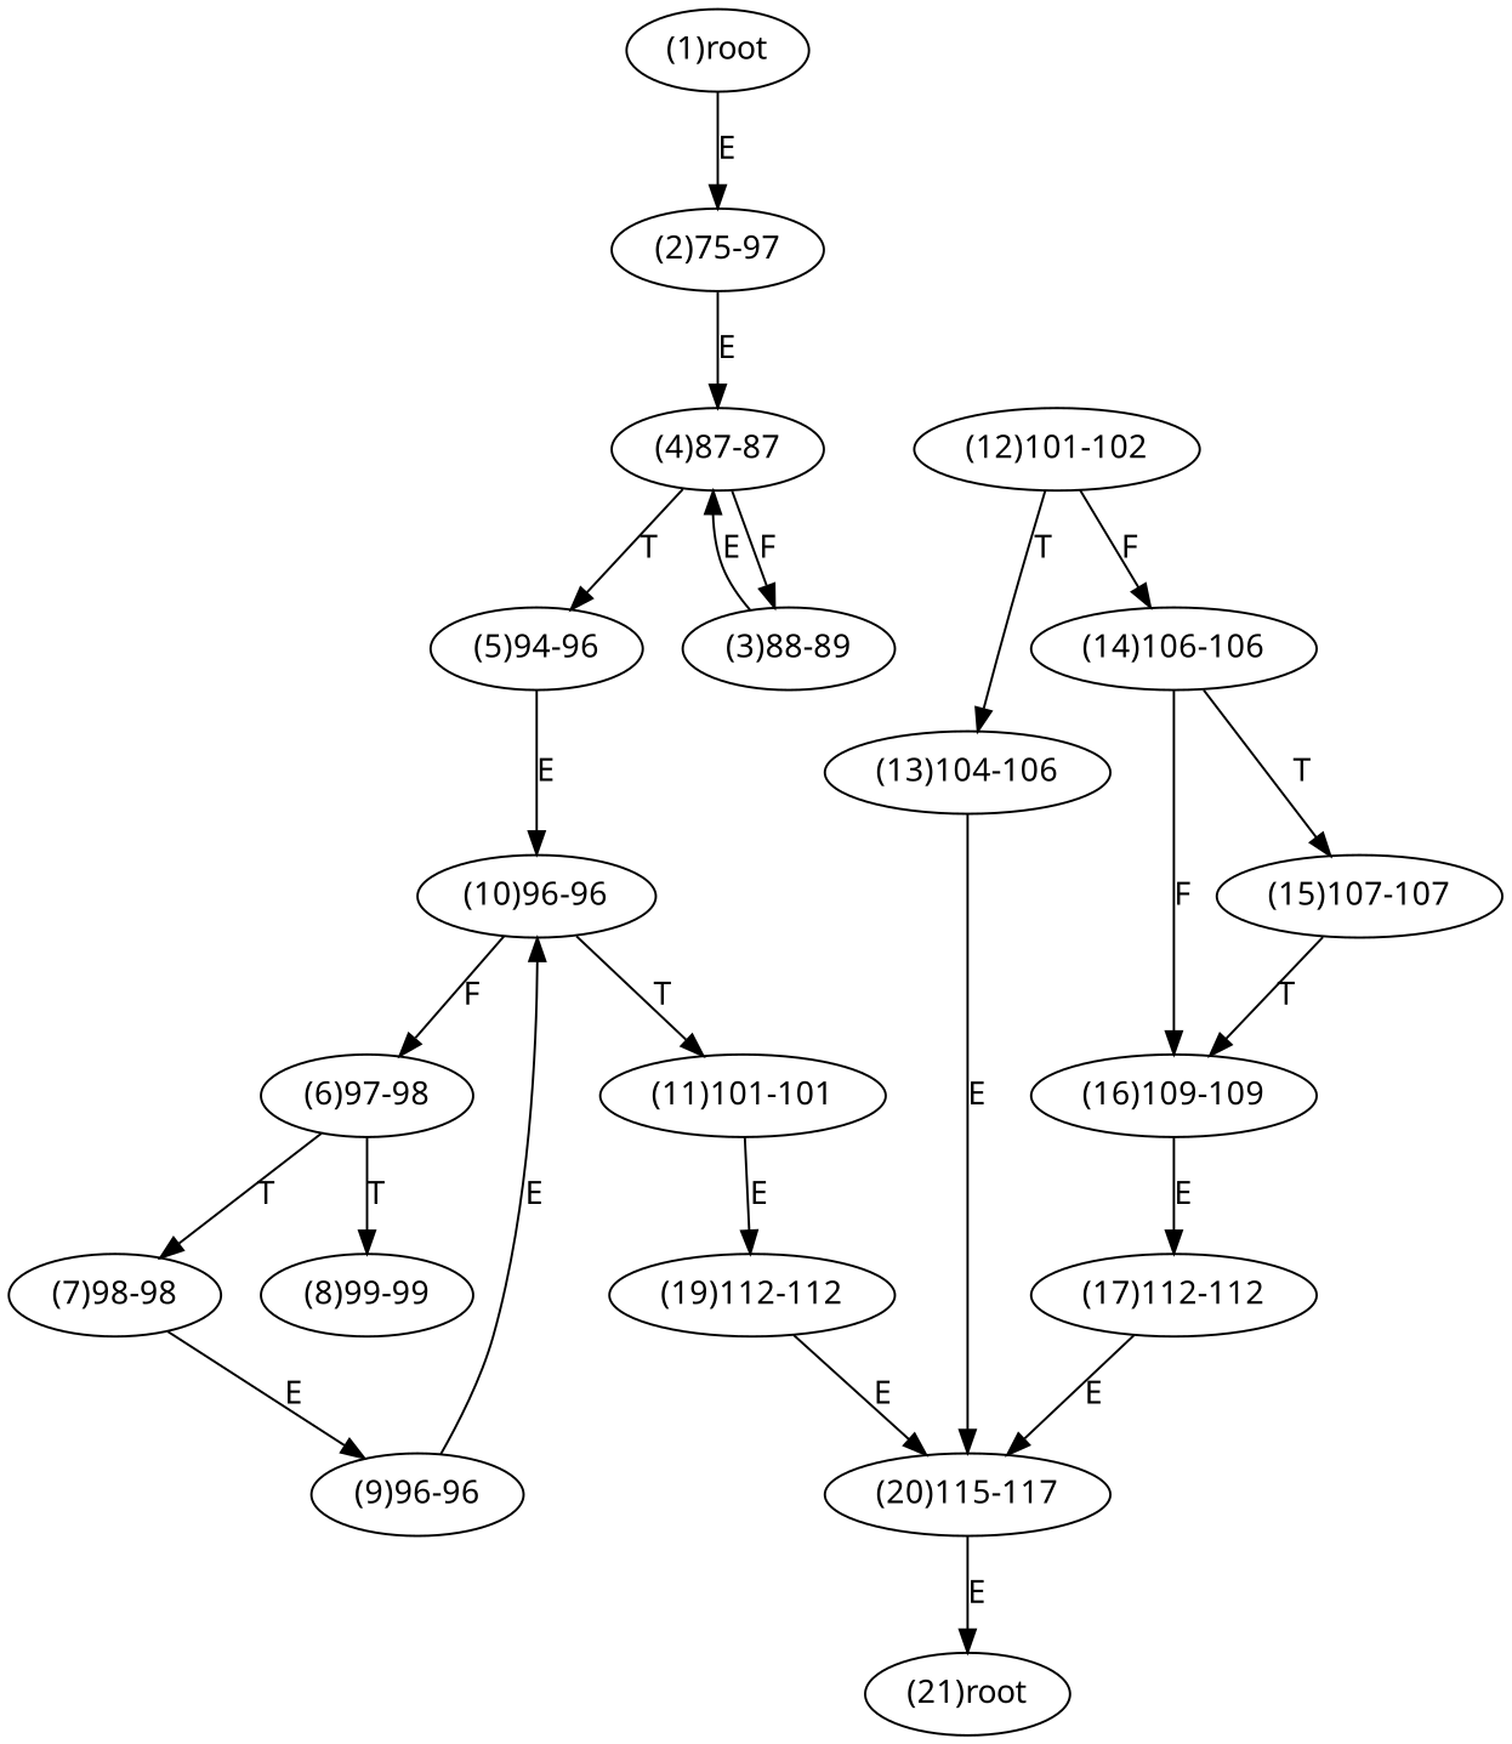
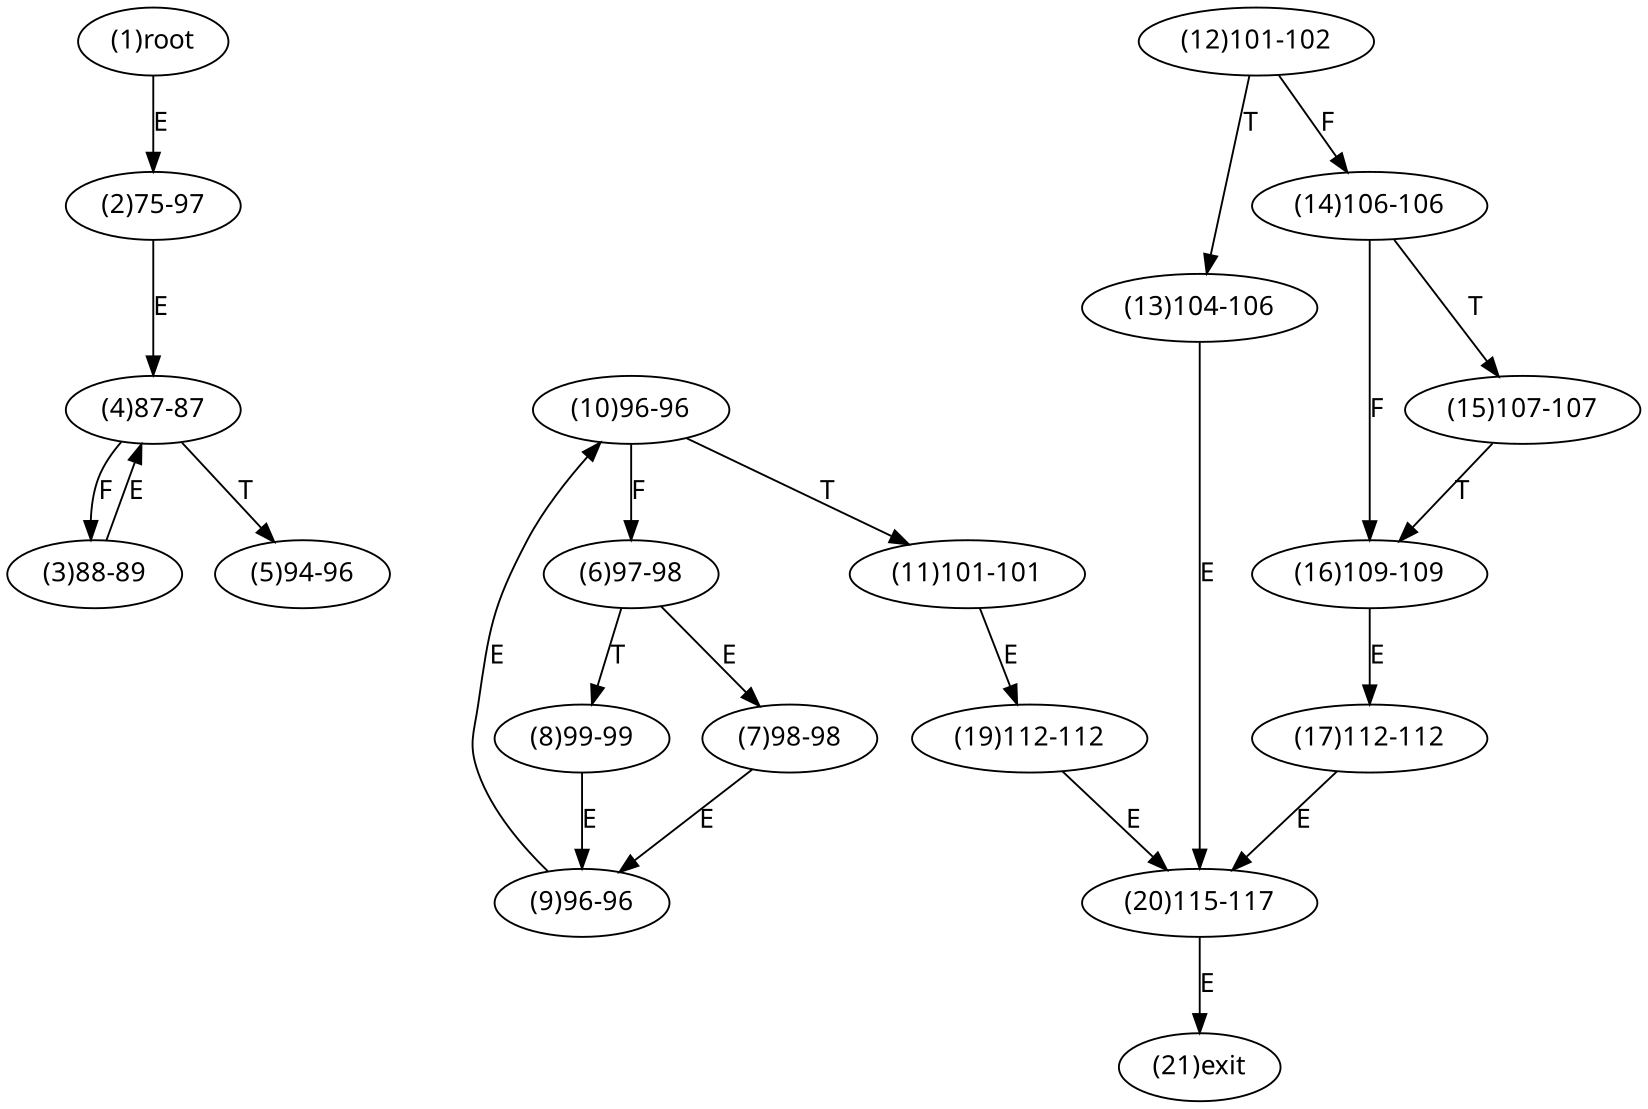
  digraph {
    fontname="Noto Sans"
    node [fontname="Noto Sans"]
    edge [fontname="Noto Sans"]
    n1 [label="(1)root"]
    n2 [label="(2)75-97"]
    n3 [label="(4)87-87"]
    n4 [label="(3)88-89"]
    n5 [label="(5)94-96"]
    n6 [label="(10)96-96"]
    n7 [label="(6)97-98"]
    n8 [label="(11)101-101"]
    n9 [label="(7)98-98"]
    n10 [label="(8)99-99"]
    n11 [label="(9)96-96"]
    n12 [label="(19)112-112"]
    n13 [label="(20)115-117"]
    n14 [label="(12)101-102"]
    n15 [label="(13)104-106"]
    n16 [label="(14)106-106"]
    n17 [label="(15)107-107"]
    n18 [label="(16)109-109"]
    n19 [label="(17)112-112"]
-   n20 [label="(21)root"]
+   n20 [label="(21)exit"]
    n1 -> n2 [label=E]
    n2 -> n3 [label=E]
    n3 -> n4 [label=F]
    n3 -> n5 [label=T]
    n4 -> n3 [label=E]
-   n5 -> n6 [label=E]
    n6 -> n7 [label=F]
    n6 -> n8 [label=T]
-   n7 -> n9 [label=T]
+   n7 -> n9 [label=E]
    n7 -> n10 [label=T]
    n8 -> n12 [label=E]
    n9 -> n11 [label=E]
+   n10 -> n11 [label=E]
    n11 -> n6 [label=E]
    n12 -> n13 [label=E]
    n13 -> n20 [label=E]
    n14 -> n15 [label=T]
    n14 -> n16 [label=F]
    n15 -> n13 [label=E]
    n16 -> n17 [label=T]
    n16 -> n18 [label=F]
    n17 -> n18 [label=T]
    n18 -> n19 [label=E]
    n19 -> n13 [label=E]
  }
